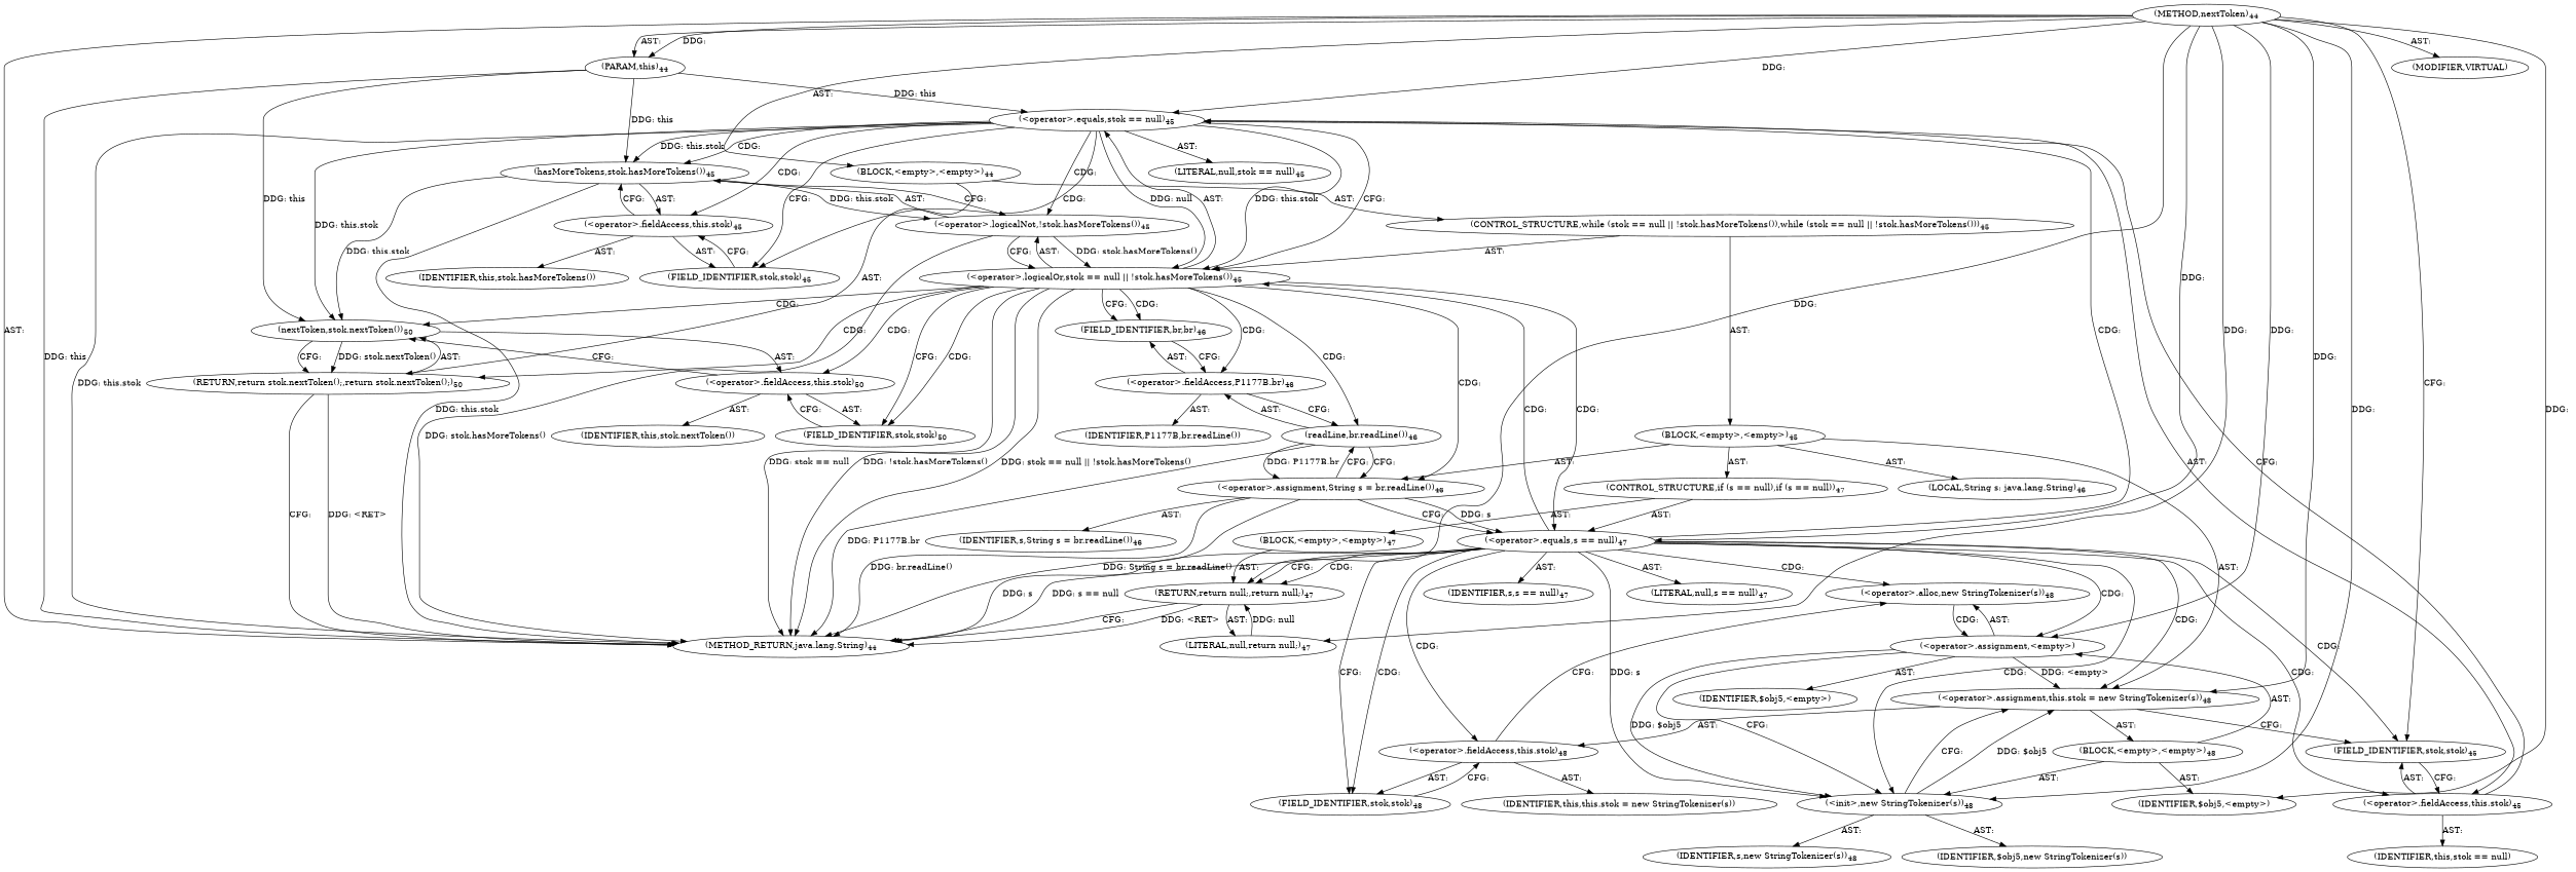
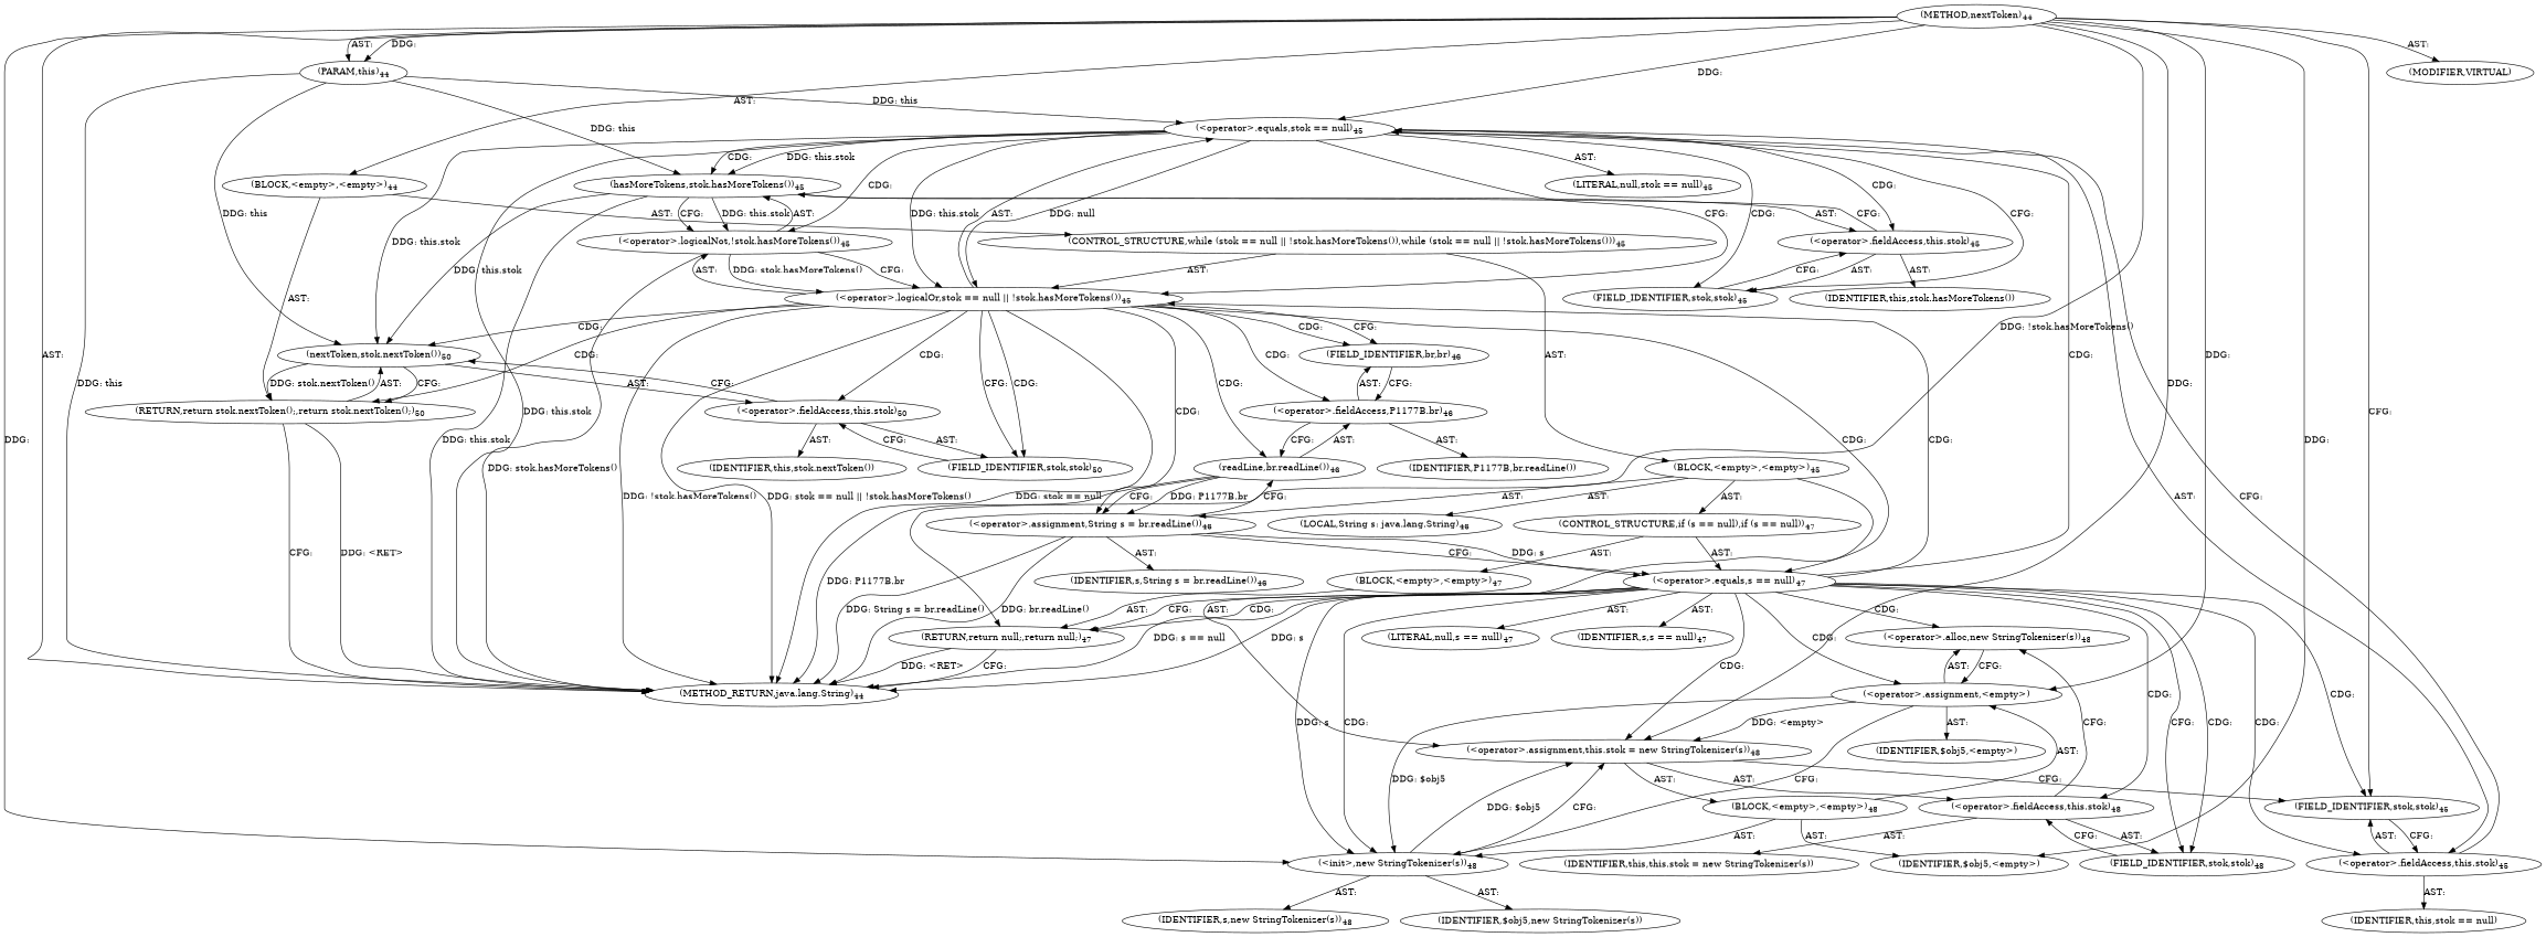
  digraph {
    n1 [label=<(METHOD,nextToken)<SUB>44</SUB>>]
    n2 [label=<(PARAM,this)<SUB>44</SUB>>]
    n3 [label=<(BLOCK,&lt;empty&gt;,&lt;empty&gt;)<SUB>44</SUB>>]
    n4 [label=<(&lt;operator&gt;.equals,stok == null)<SUB>45</SUB>>]
    n5 [label=<(FIELD_IDENTIFIER,stok,stok)<SUB>45</SUB>>]
    n6 [label=<(&lt;operator&gt;.equals,s == null)<SUB>47</SUB>>]
    n7 [label=<(RETURN,return null;,return null;)<SUB>47</SUB>>]
-   n8 [label=<(LITERAL,null,return null;)<SUB>47</SUB>>]
    n9 [label=<(&lt;operator&gt;.assignment,this.stok = new StringTokenizer(s))<SUB>48</SUB>>]
    n10 [label=<(&lt;operator&gt;.assignment,&lt;empty&gt;)>]
    n11 [label=<(&lt;init&gt;,new StringTokenizer(s))<SUB>48</SUB>>]
    n12 [label=<(IDENTIFIER,$obj5,&lt;empty&gt;)>]
    n13 [label=<(MODIFIER,VIRTUAL)>]
    n14 [label=<(METHOD_RETURN,java.lang.String)<SUB>44</SUB>>]
    n15 [label=<(hasMoreTokens,stok.hasMoreTokens())<SUB>45</SUB>>]
    n16 [label=<(nextToken,stok.nextToken())<SUB>50</SUB>>]
    n17 [label=<(CONTROL_STRUCTURE,while (stok == null || !stok.hasMoreTokens()),while (stok == null || !stok.hasMoreTokens()))<SUB>45</SUB>>]
    n18 [label=<(RETURN,return stok.nextToken();,return stok.nextToken();)<SUB>50</SUB>>]
    n19 [label=<(&lt;operator&gt;.logicalOr,stok == null || !stok.hasMoreTokens())<SUB>45</SUB>>]
    n20 [label=<(&lt;operator&gt;.logicalNot,!stok.hasMoreTokens())<SUB>45</SUB>>]
    n21 [label=<(&lt;operator&gt;.fieldAccess,this.stok)<SUB>45</SUB>>]
    n22 [label=<(LITERAL,null,stok == null)<SUB>45</SUB>>]
    n23 [label=<(&lt;operator&gt;.fieldAccess,this.stok)<SUB>45</SUB>>]
    n24 [label=<(FIELD_IDENTIFIER,stok,stok)<SUB>45</SUB>>]
    n25 [label=<(IDENTIFIER,s,s == null)<SUB>47</SUB>>]
    n26 [label=<(LITERAL,null,s == null)<SUB>47</SUB>>]
    n27 [label=<(&lt;operator&gt;.fieldAccess,this.stok)<SUB>48</SUB>>]
    n28 [label=<(FIELD_IDENTIFIER,stok,stok)<SUB>48</SUB>>]
    n29 [label=<(&lt;operator&gt;.alloc,new StringTokenizer(s))<SUB>48</SUB>>]
    n30 [label=<(BLOCK,&lt;empty&gt;,&lt;empty&gt;)<SUB>48</SUB>>]
    n31 [label=<(IDENTIFIER,$obj5,&lt;empty&gt;)>]
    n32 [label=<(IDENTIFIER,$obj5,new StringTokenizer(s))>]
    n33 [label=<(IDENTIFIER,s,new StringTokenizer(s))<SUB>48</SUB>>]
    n34 [label=<(&lt;operator&gt;.fieldAccess,this.stok)<SUB>50</SUB>>]
    n35 [label=<(BLOCK,&lt;empty&gt;,&lt;empty&gt;)<SUB>45</SUB>>]
    n36 [label=<(&lt;operator&gt;.assignment,String s = br.readLine())<SUB>46</SUB>>]
    n37 [label=<(readLine,br.readLine())<SUB>46</SUB>>]
    n38 [label=<(&lt;operator&gt;.fieldAccess,P1177B.br)<SUB>46</SUB>>]
    n39 [label=<(FIELD_IDENTIFIER,br,br)<SUB>46</SUB>>]
    n40 [label=<(FIELD_IDENTIFIER,stok,stok)<SUB>50</SUB>>]
    n41 [label=<(LOCAL,String s: java.lang.String)<SUB>46</SUB>>]
    n42 [label=<(CONTROL_STRUCTURE,if (s == null),if (s == null))<SUB>47</SUB>>]
    n43 [label=<(IDENTIFIER,s,String s = br.readLine())<SUB>46</SUB>>]
    n44 [label=<(IDENTIFIER,P1177B,br.readLine())>]
    n45 [label=<(IDENTIFIER,this,stok.nextToken())>]
    n46 [label=<(IDENTIFIER,this,stok == null)>]
    n47 [label=<(IDENTIFIER,this,stok.hasMoreTokens())>]
    n48 [label=<(BLOCK,&lt;empty&gt;,&lt;empty&gt;)<SUB>47</SUB>>]
    n49 [label=<(IDENTIFIER,this,this.stok = new StringTokenizer(s))>]
    n1 -> n2 [label="AST: "]
    n1 -> n2 [label="DDG: "]
    n1 -> n3 [label="AST: "]
    n1 -> n4 [label="DDG: "]
    n1 -> n5 [label="CFG: "]
-   n1 -> n6 [label="DDG: "]
-   n1 -> n7 [label="DDG: "]
-   n1 -> n8 [label="DDG: "]
+   n1 -> n7 [label="DDG: !stok.hasMoreTokens()"]
    n1 -> n9 [label="DDG: "]
    n1 -> n10 [label="DDG: "]
    n1 -> n11 [label="DDG: "]
    n1 -> n12 [label="DDG: "]
    n1 -> n13 [label="AST: "]
    n1 -> n14 [label="AST: "]
    n2 -> n4 [label="DDG: this"]
    n2 -> n14 [label="DDG: this"]
    n2 -> n15 [label="DDG: this"]
    n2 -> n16 [label="DDG: this"]
    n3 -> n17 [label="AST: "]
    n3 -> n18 [label="AST: "]
    n4 -> n14 [label="DDG: this.stok"]
    n4 -> n15 [label="DDG: this.stok"]
    n4 -> n15 [label="CDG: "]
    n4 -> n16 [label="DDG: this.stok"]
    n4 -> n19 [label="CFG: "]
    n4 -> n19 [label="DDG: this.stok"]
    n4 -> n19 [label="DDG: null"]
    n4 -> n20 [label="CDG: "]
    n4 -> n21 [label="AST: "]
    n4 -> n22 [label="AST: "]
    n4 -> n23 [label="CDG: "]
    n4 -> n24 [label="CFG: "]
    n4 -> n24 [label="CDG: "]
    n5 -> n21 [label="CFG: "]
    n6 -> n4 [label="CDG: "]
    n6 -> n5 [label="CDG: "]
    n6 -> n7 [label="CFG: "]
    n6 -> n7 [label="CDG: "]
    n6 -> n9 [label="CDG: "]
    n6 -> n10 [label="CDG: "]
    n6 -> n11 [label="DDG: s"]
    n6 -> n11 [label="CDG: "]
    n6 -> n14 [label="DDG: s"]
    n6 -> n14 [label="DDG: s == null"]
    n6 -> n19 [label="CDG: "]
    n6 -> n21 [label="CDG: "]
    n6 -> n25 [label="AST: "]
    n6 -> n26 [label="AST: "]
    n6 -> n27 [label="CDG: "]
    n6 -> n28 [label="CFG: "]
    n6 -> n28 [label="CDG: "]
    n6 -> n29 [label="CDG: "]
-   n7 -> n8 [label="AST: "]
    n7 -> n14 [label="CFG: "]
    n7 -> n14 [label="DDG: &lt;RET&gt;"]
-   n8 -> n7 [label="DDG: null"]
    n9 -> n5 [label="CFG: "]
    n9 -> n27 [label="AST: "]
    n9 -> n30 [label="AST: "]
    n10 -> n9 [label="DDG: &lt;empty&gt;"]
    n10 -> n11 [label="CFG: "]
    n10 -> n11 [label="DDG: $obj5"]
    n10 -> n29 [label="AST: "]
    n10 -> n31 [label="AST: "]
    n11 -> n9 [label="CFG: "]
    n11 -> n9 [label="DDG: $obj5"]
    n11 -> n32 [label="AST: "]
    n11 -> n33 [label="AST: "]
    n15 -> n14 [label="DDG: this.stok"]
    n15 -> n16 [label="DDG: this.stok"]
    n15 -> n20 [label="CFG: "]
    n15 -> n20 [label="DDG: this.stok"]
    n15 -> n23 [label="AST: "]
    n16 -> n18 [label="CFG: "]
    n16 -> n18 [label="DDG: stok.nextToken()"]
    n16 -> n34 [label="AST: "]
    n17 -> n19 [label="AST: "]
    n17 -> n35 [label="AST: "]
    n18 -> n14 [label="CFG: "]
    n18 -> n14 [label="DDG: &lt;RET&gt;"]
    n18 -> n16 [label="AST: "]
    n19 -> n4 [label="AST: "]
    n19 -> n6 [label="CDG: "]
    n19 -> n14 [label="DDG: stok == null"]
    n19 -> n14 [label="DDG: !stok.hasMoreTokens()"]
    n19 -> n14 [label="DDG: stok == null || !stok.hasMoreTokens()"]
    n19 -> n16 [label="CDG: "]
    n19 -> n18 [label="CDG: "]
    n19 -> n20 [label="AST: "]
    n19 -> n34 [label="CDG: "]
    n19 -> n36 [label="CDG: "]
    n19 -> n37 [label="CDG: "]
    n19 -> n38 [label="CDG: "]
    n19 -> n39 [label="CFG: "]
    n19 -> n39 [label="CDG: "]
    n19 -> n40 [label="CFG: "]
    n19 -> n40 [label="CDG: "]
    n20 -> n14 [label="DDG: stok.hasMoreTokens()"]
    n20 -> n15 [label="AST: "]
    n20 -> n19 [label="CFG: "]
    n20 -> n19 [label="DDG: stok.hasMoreTokens()"]
    n21 -> n4 [label="CFG: "]
    n21 -> n5 [label="AST: "]
    n21 -> n46 [label="AST: "]
    n23 -> n15 [label="CFG: "]
    n23 -> n24 [label="AST: "]
    n23 -> n47 [label="AST: "]
    n24 -> n23 [label="CFG: "]
    n27 -> n28 [label="AST: "]
    n27 -> n29 [label="CFG: "]
    n27 -> n49 [label="AST: "]
    n28 -> n27 [label="CFG: "]
-   n29 -> n10 [label="CDG: "]
+   n29 -> n10 [label="CFG: "]
    n30 -> n10 [label="AST: "]
    n30 -> n11 [label="AST: "]
    n30 -> n12 [label="AST: "]
    n34 -> n16 [label="CFG: "]
    n34 -> n40 [label="AST: "]
    n34 -> n45 [label="AST: "]
    n35 -> n9 [label="AST: "]
    n35 -> n36 [label="AST: "]
    n35 -> n41 [label="AST: "]
    n35 -> n42 [label="AST: "]
    n36 -> n6 [label="CFG: "]
    n36 -> n6 [label="DDG: s"]
    n36 -> n14 [label="DDG: br.readLine()"]
    n36 -> n14 [label="DDG: String s = br.readLine()"]
    n36 -> n37 [label="CFG: "]
    n36 -> n43 [label="AST: "]
    n37 -> n14 [label="DDG: P1177B.br"]
    n37 -> n36 [label="CFG: "]
    n37 -> n36 [label="DDG: P1177B.br"]
    n37 -> n38 [label="AST: "]
    n38 -> n37 [label="CFG: "]
    n38 -> n39 [label="AST: "]
    n38 -> n44 [label="AST: "]
    n39 -> n38 [label="CFG: "]
    n40 -> n34 [label="CFG: "]
    n42 -> n6 [label="AST: "]
    n42 -> n48 [label="AST: "]
    n48 -> n7 [label="AST: "]
  }
